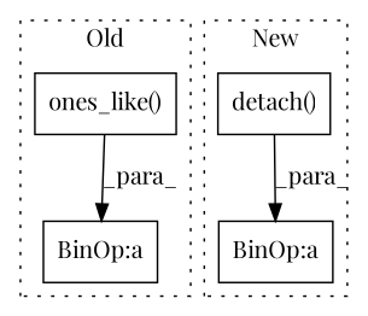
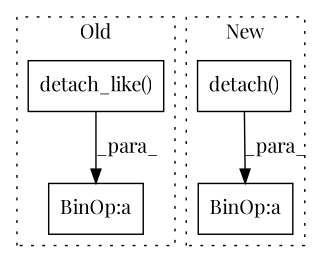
  digraph {
    fontname="Playfair Display"
    node [a=75 l=3 shape=box fontname="Playfair Display"]
    edge [fontname="Playfair Display"]
-   n1 [l="16,1" label="ones_like()" s="3181,3207"]
+   n1 [l="16,1" label="detach_like()" s="3181,3207"]
    n2 [a=82 label="BinOp:a" s=3208]
    n3 [l=10 label="detach()" s=2870]
    n4 [a=82 label="BinOp:a" s=2848]
    subgraph cluster_1 {
      label=Old
      style=dotted
      n1
      n2
    }
    subgraph cluster_2 {
      label=New
      style=dotted
      n3
      n4
    }
    n1 -> n2 [label=_para_]
    n3 -> n4 [label=_para_]
  }
